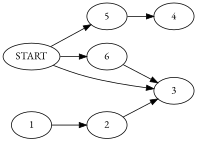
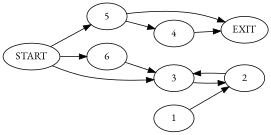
  digraph {
    fontname="EB Garamond"
    rankdir=LR
    node [fontname="EB Garamond"]
    edge [fontname="EB Garamond"]
    n1 [label=START]
    5
    6
    3
    1
    2
+   n7 [label=EXIT]
    4
    n1 -> 5
    n1 -> 6
    n1 -> 3
+   5 -> n7
    5 -> 4
    6 -> 3
+   3 -> 2
    1 -> 2
    2 -> 3
+   4 -> n7
  }
